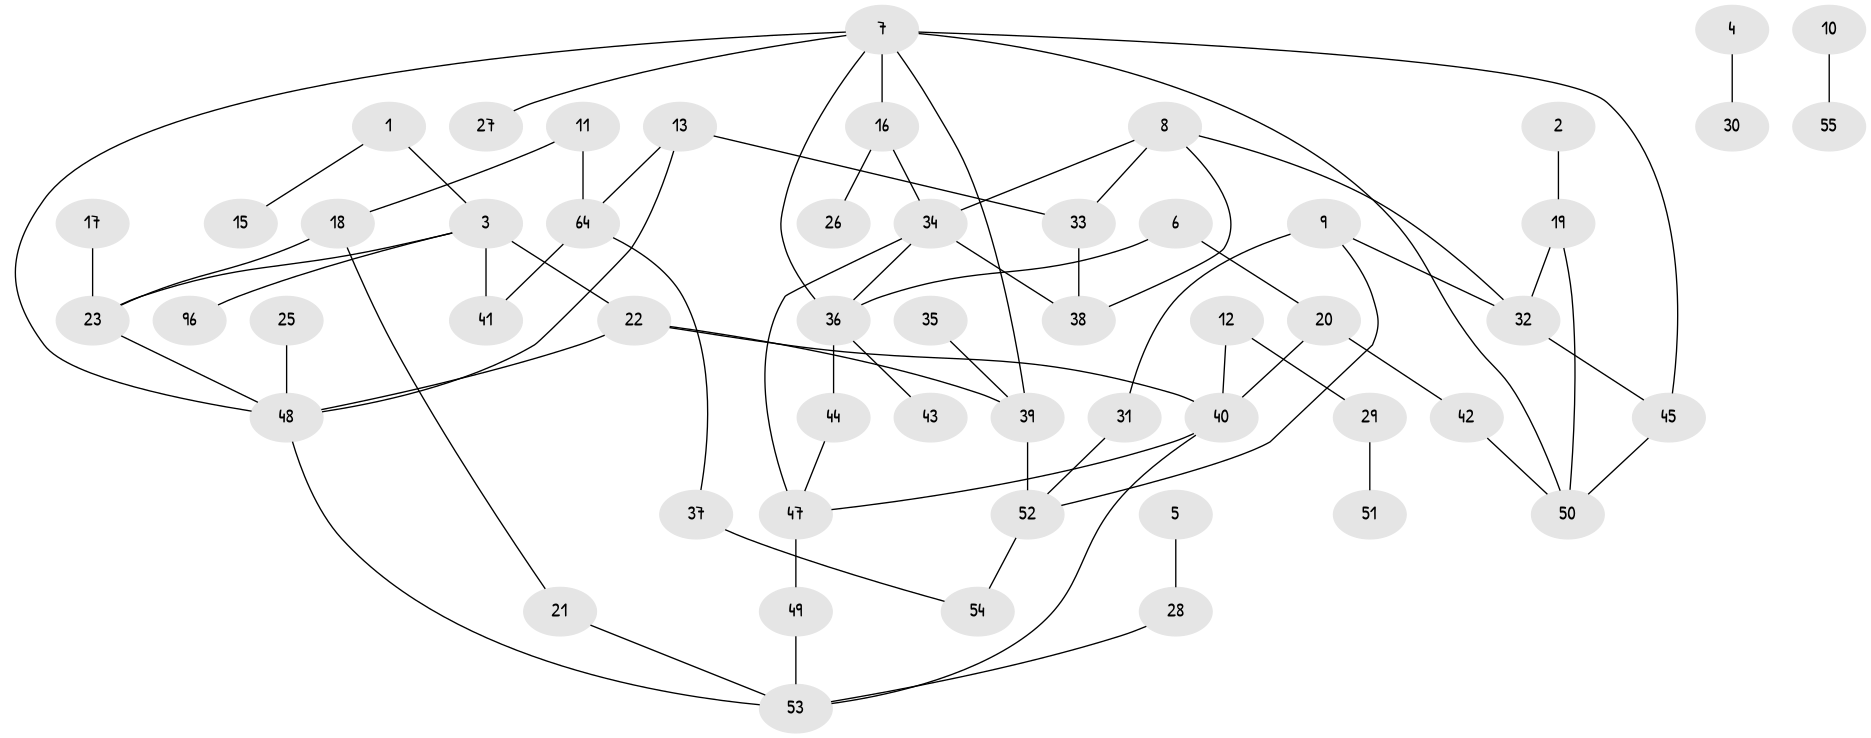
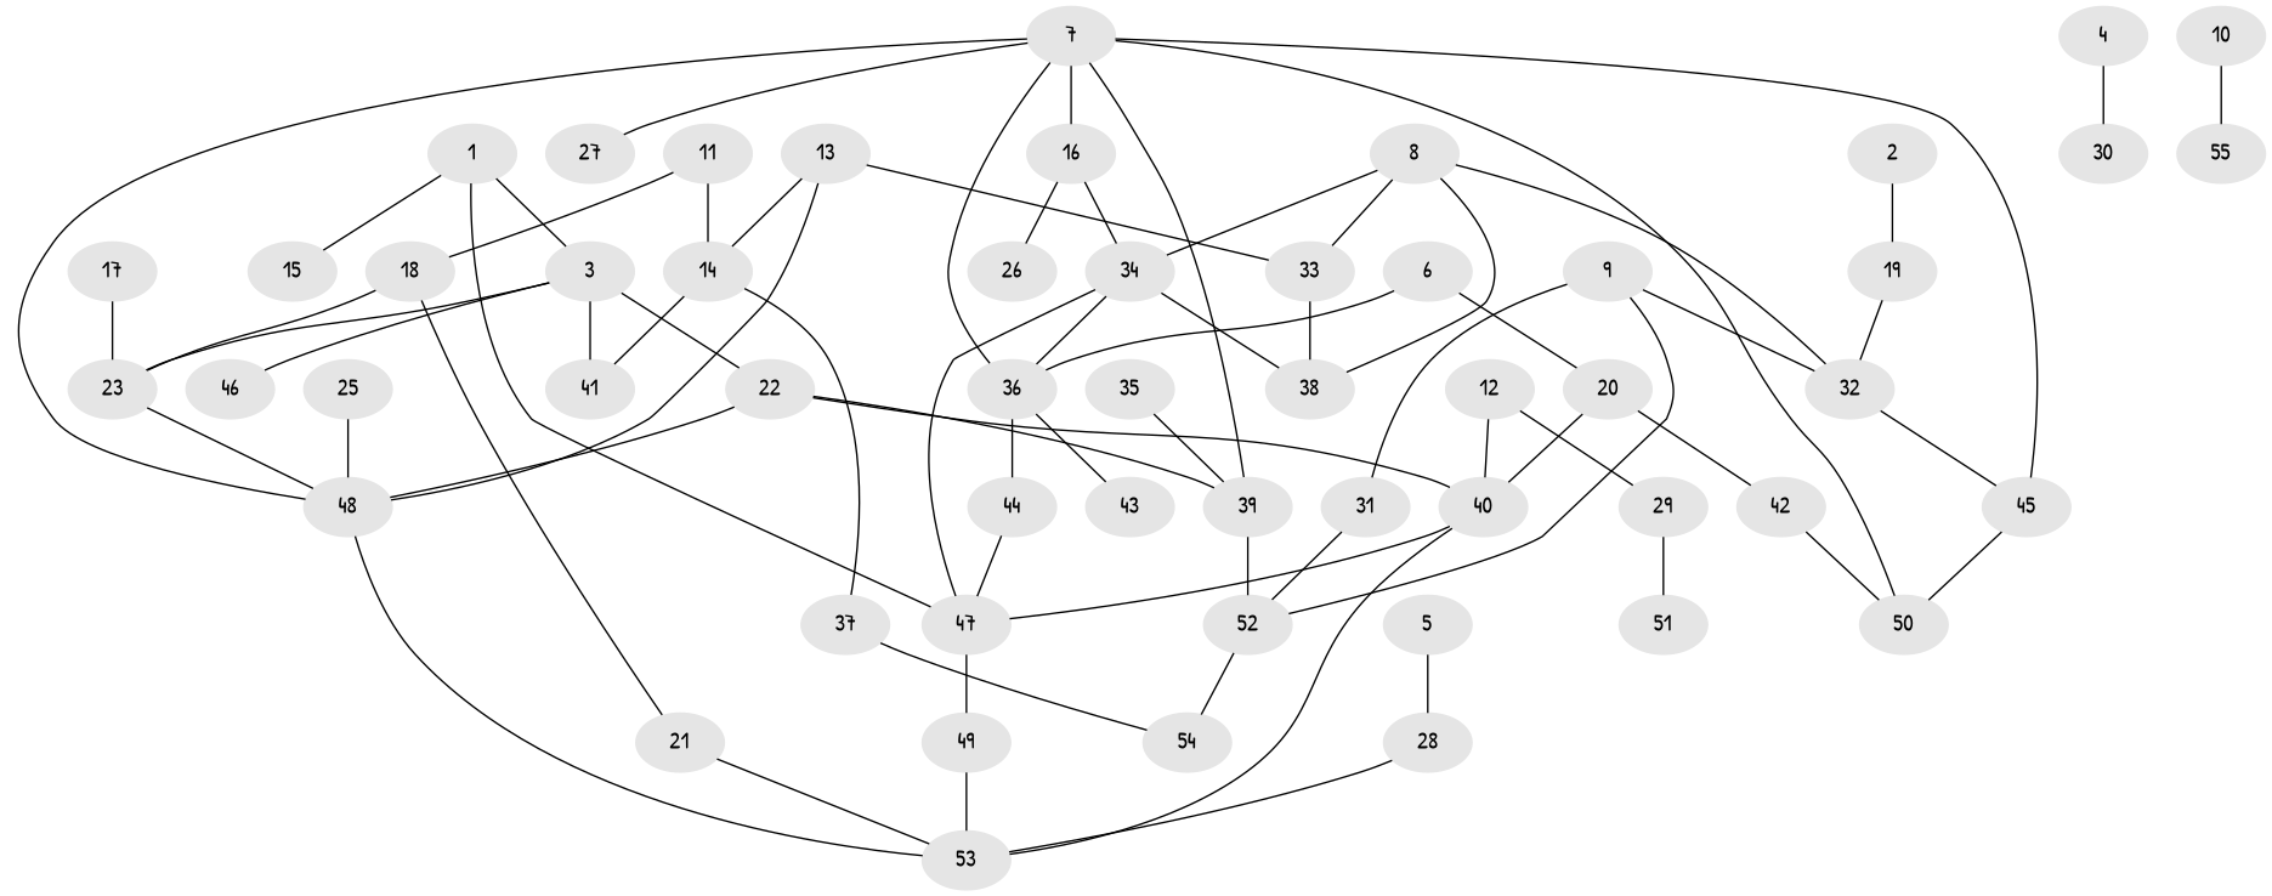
  graph {
    fontname="Patrick Hand"
    node [color=gray90 fontname="Patrick Hand" style=filled]
    edge [fontname="Patrick Hand"]
    1
    3
    15
    47
    22
    23
    41
-   46 [label=96]
+   46
    49
    2
    19
    50
    32
    39
    48
    40
    4
    30
    5
    28
    53
    6
    20
    36
    42
    44
    43
    7
    16
    27
    45
    34
    26
    52
    8
    33
    38
    9
    31
    54
    10
    55
    11
-   14 [label=64]
+   14
    18
    37
    21
    12
    29
    51
    13
    17
    25
    35
    1 -- 3
    1 -- 15
+   1 -- 47
    3 -- 22
    3 -- 23
    3 -- 41
    3 -- 46
    47 -- 49
    22 -- 39
    22 -- 48
    22 -- 40
    23 -- 48
    49 -- 53
    2 -- 19
-   19 -- 50
    19 -- 32
    32 -- 45
    39 -- 52
    48 -- 53
    40 -- 47
    40 -- 53
    4 -- 30
    5 -- 28
    28 -- 53
    6 -- 20
    6 -- 36
    20 -- 40
    20 -- 42
    36 -- 44
    36 -- 43
    42 -- 50
    44 -- 47
    7 -- 50
    7 -- 39
    7 -- 48
    7 -- 36
    7 -- 16
    7 -- 27
    7 -- 45
    16 -- 34
    16 -- 26
    45 -- 50
    34 -- 47
    34 -- 36
    34 -- 38
    52 -- 54
    8 -- 32
    8 -- 34
    8 -- 33
    8 -- 38
    33 -- 38
    9 -- 32
    9 -- 52
    9 -- 31
    31 -- 52
    10 -- 55
    11 -- 14
    11 -- 18
    14 -- 41
    14 -- 37
    18 -- 23
    18 -- 21
    37 -- 54
    21 -- 53
    12 -- 40
    12 -- 29
    29 -- 51
    13 -- 48
    13 -- 33
    13 -- 14
    17 -- 23
    25 -- 48
    35 -- 39
  }
